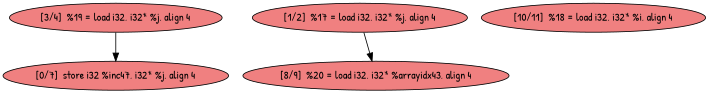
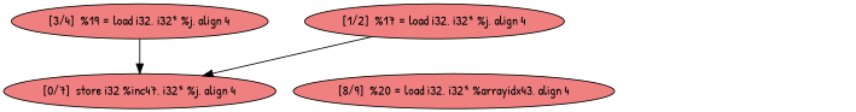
  digraph {
    fontname="Patrick Hand"
    node [fillcolor=lightcoral fontname="Patrick Hand" shape=ellipse style=filled]
    edge [fontname="Patrick Hand"]
    n1 [label="[1/2]  %17 = load i32, i32* %j, align 4"]
    n2 [label="[0/7]  store i32 %inc47, i32* %j, align 4"]
-   n3 [label="[10/11]  %18 = load i32, i32* %i, align 4"]
    n4 [label="[3/4]  %19 = load i32, i32* %j, align 4"]
    n5 [label="[8/9]  %20 = load i32, i32* %arrayidx43, align 4"]
-   n1 -> n5
+   n1 -> n2
    n4 -> n2
  }
